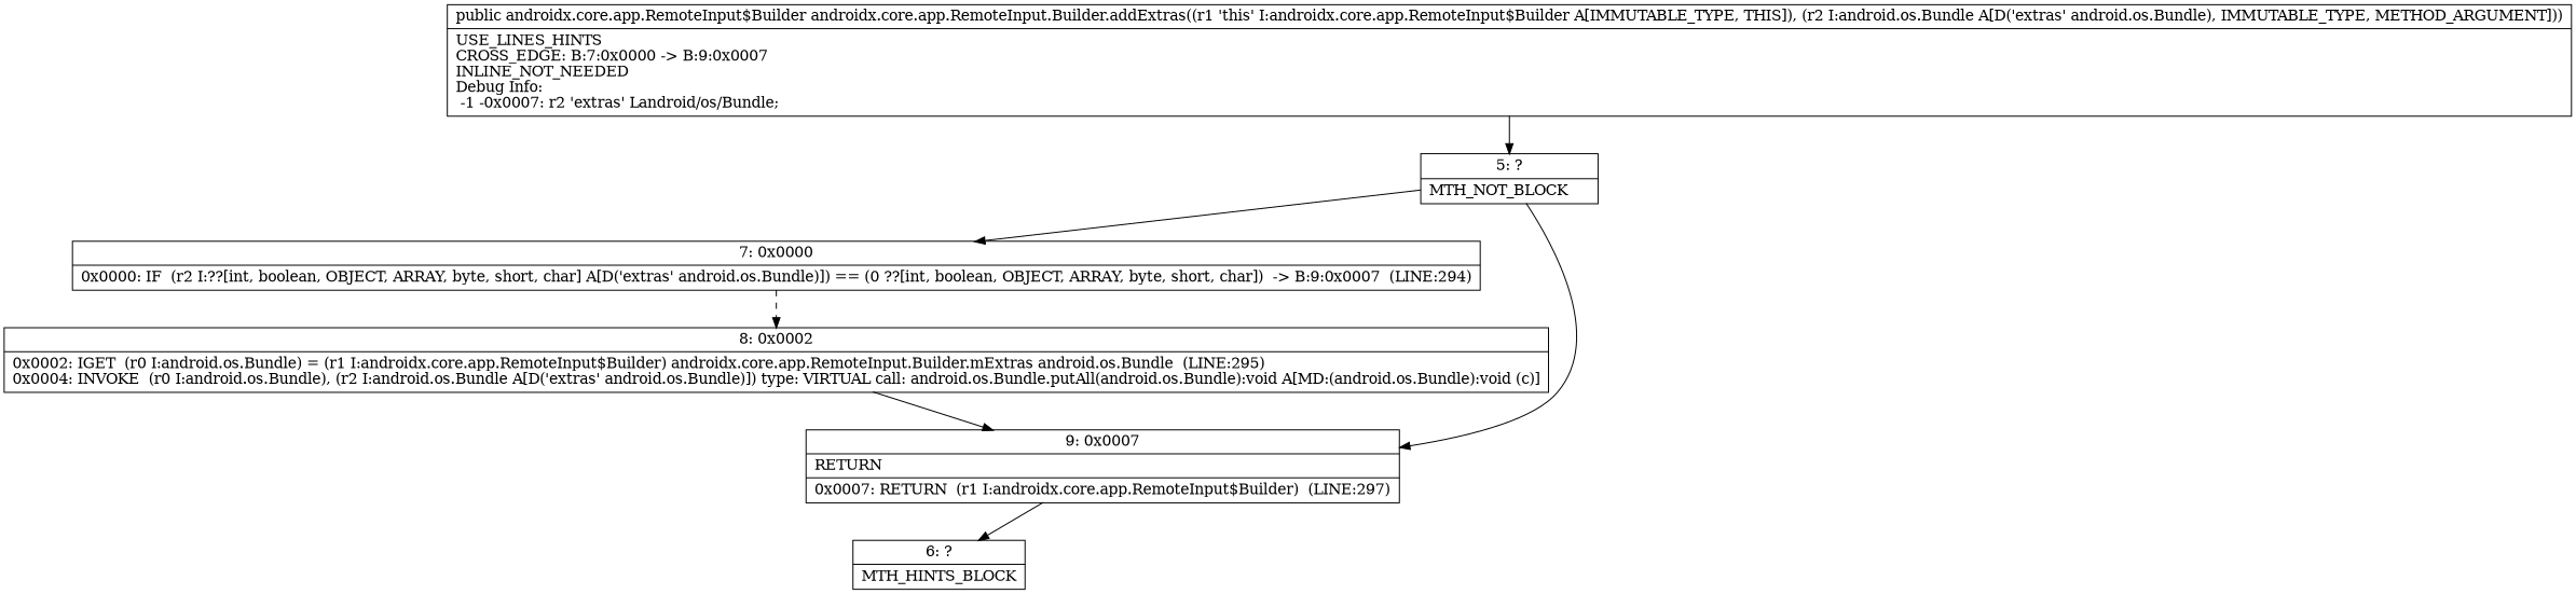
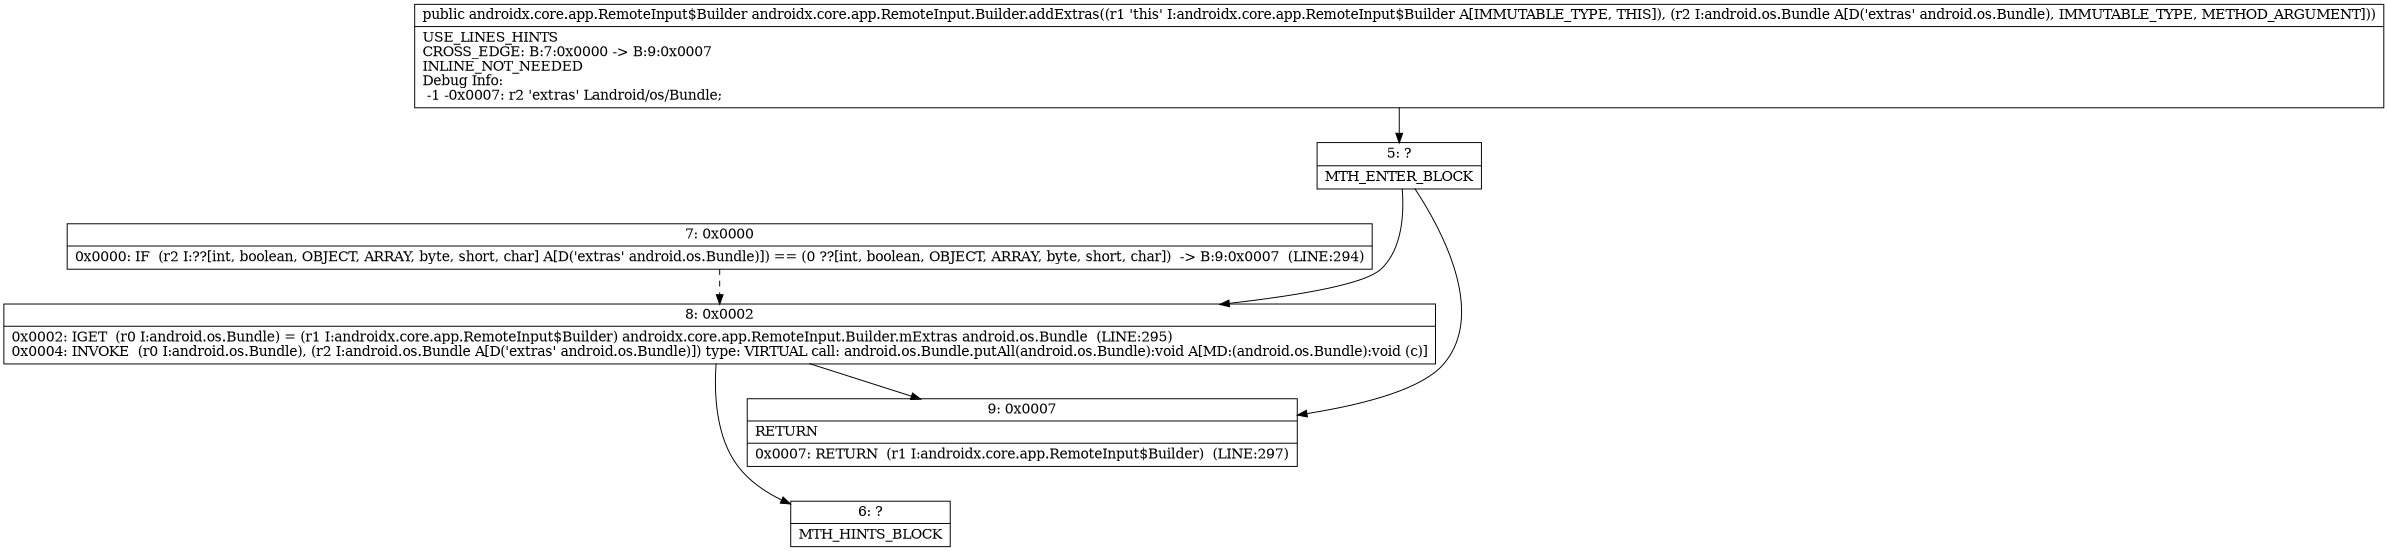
  digraph {
    node [shape=record]
-   n1 [label="{5\:\ ?|MTH_NOT_BLOCK\l}"]
+   n1 [label="{5\:\ ?|MTH_ENTER_BLOCK\l}"]
    n2 [label="{7\:\ 0x0000|0x0000: IF  (r2 I:??[int, boolean, OBJECT, ARRAY, byte, short, char] A[D('extras' android.os.Bundle)]) == (0 ??[int, boolean, OBJECT, ARRAY, byte, short, char])  \-\> B:9:0x0007  (LINE:294)\l}"]
    n3 [label="{9\:\ 0x0007|RETURN\l|0x0007: RETURN  (r1 I:androidx.core.app.RemoteInput$Builder)  (LINE:297)\l}"]
    n4 [label="{8\:\ 0x0002|0x0002: IGET  (r0 I:android.os.Bundle) = (r1 I:androidx.core.app.RemoteInput$Builder) androidx.core.app.RemoteInput.Builder.mExtras android.os.Bundle  (LINE:295)\l0x0004: INVOKE  (r0 I:android.os.Bundle), (r2 I:android.os.Bundle A[D('extras' android.os.Bundle)]) type: VIRTUAL call: android.os.Bundle.putAll(android.os.Bundle):void A[MD:(android.os.Bundle):void (c)]\l}"]
    n5 [label="{6\:\ ?|MTH_HINTS_BLOCK\l}"]
    n6 [label="{public androidx.core.app.RemoteInput$Builder androidx.core.app.RemoteInput.Builder.addExtras((r1 'this' I:androidx.core.app.RemoteInput$Builder A[IMMUTABLE_TYPE, THIS]), (r2 I:android.os.Bundle A[D('extras' android.os.Bundle), IMMUTABLE_TYPE, METHOD_ARGUMENT]))  | USE_LINES_HINTS\lCROSS_EDGE: B:7:0x0000 \-\> B:9:0x0007\lINLINE_NOT_NEEDED\lDebug Info:\l  \-1 \-0x0007: r2 'extras' Landroid\/os\/Bundle;\l}"]
-   n1 -> n2
+   n1 -> n4
    n1 -> n3
    n2 -> n4 [style=dashed]
-   n3 -> n5
+   n4 -> n5
    n4 -> n3
    n6 -> n1
  }
